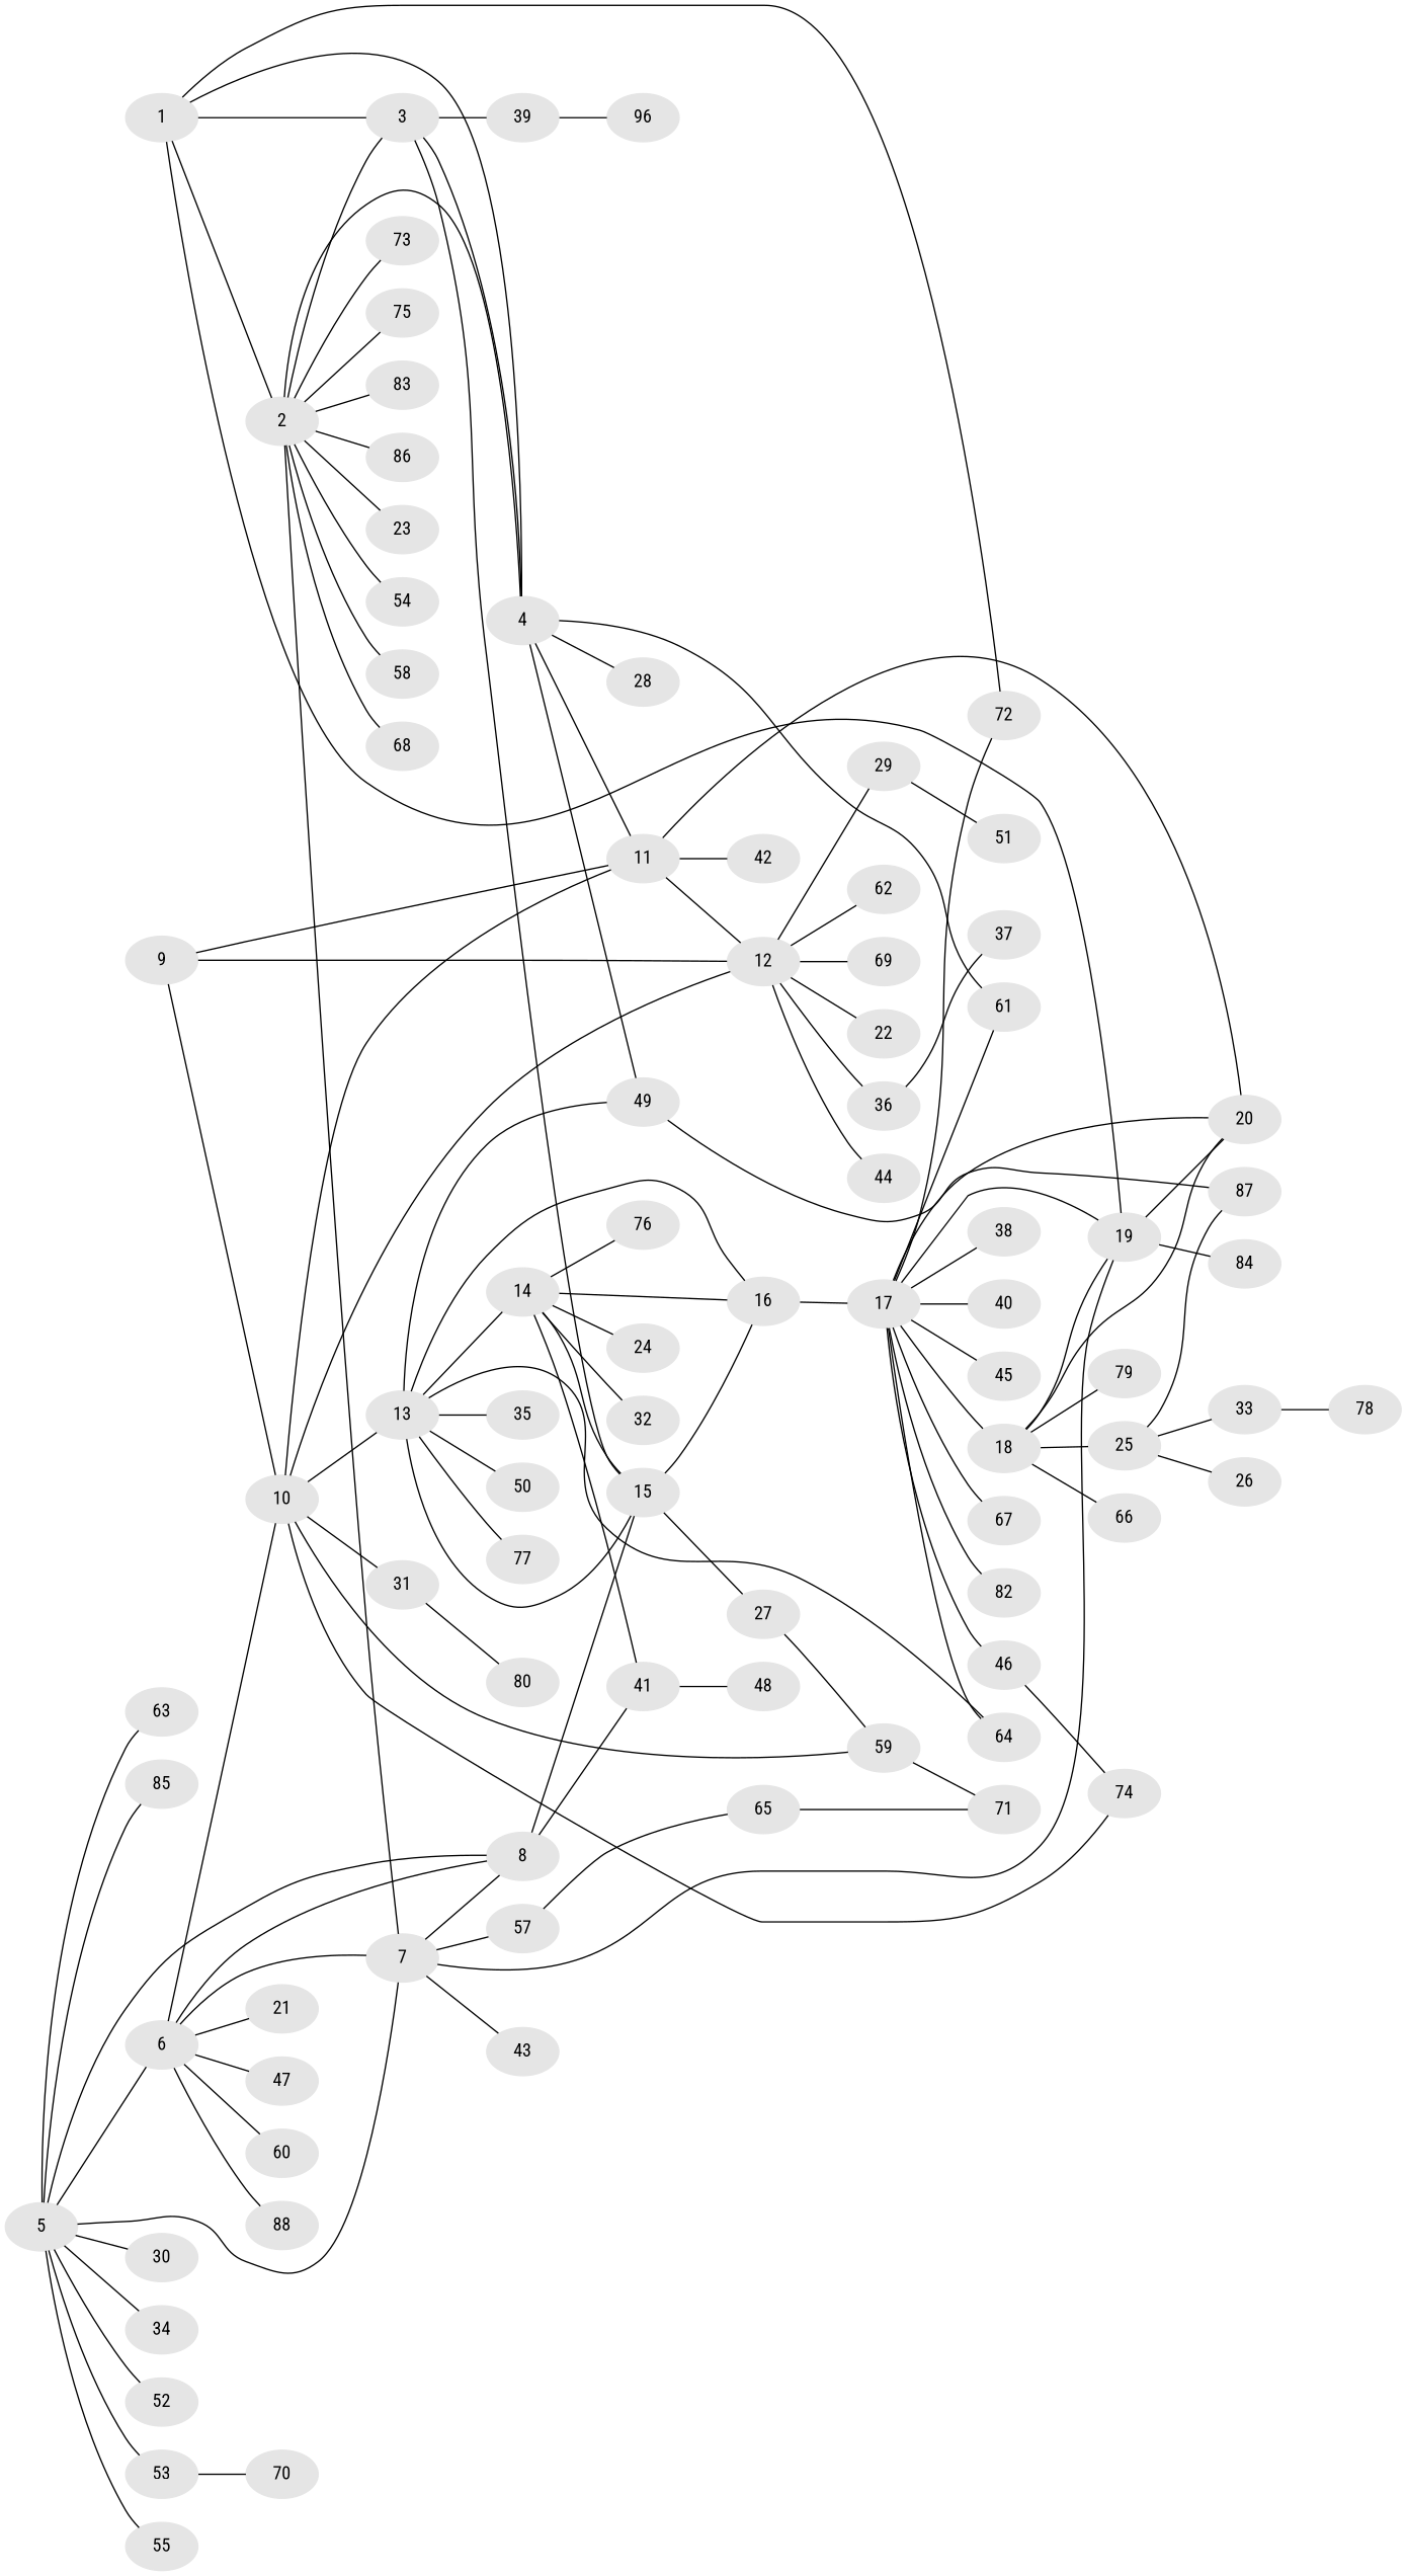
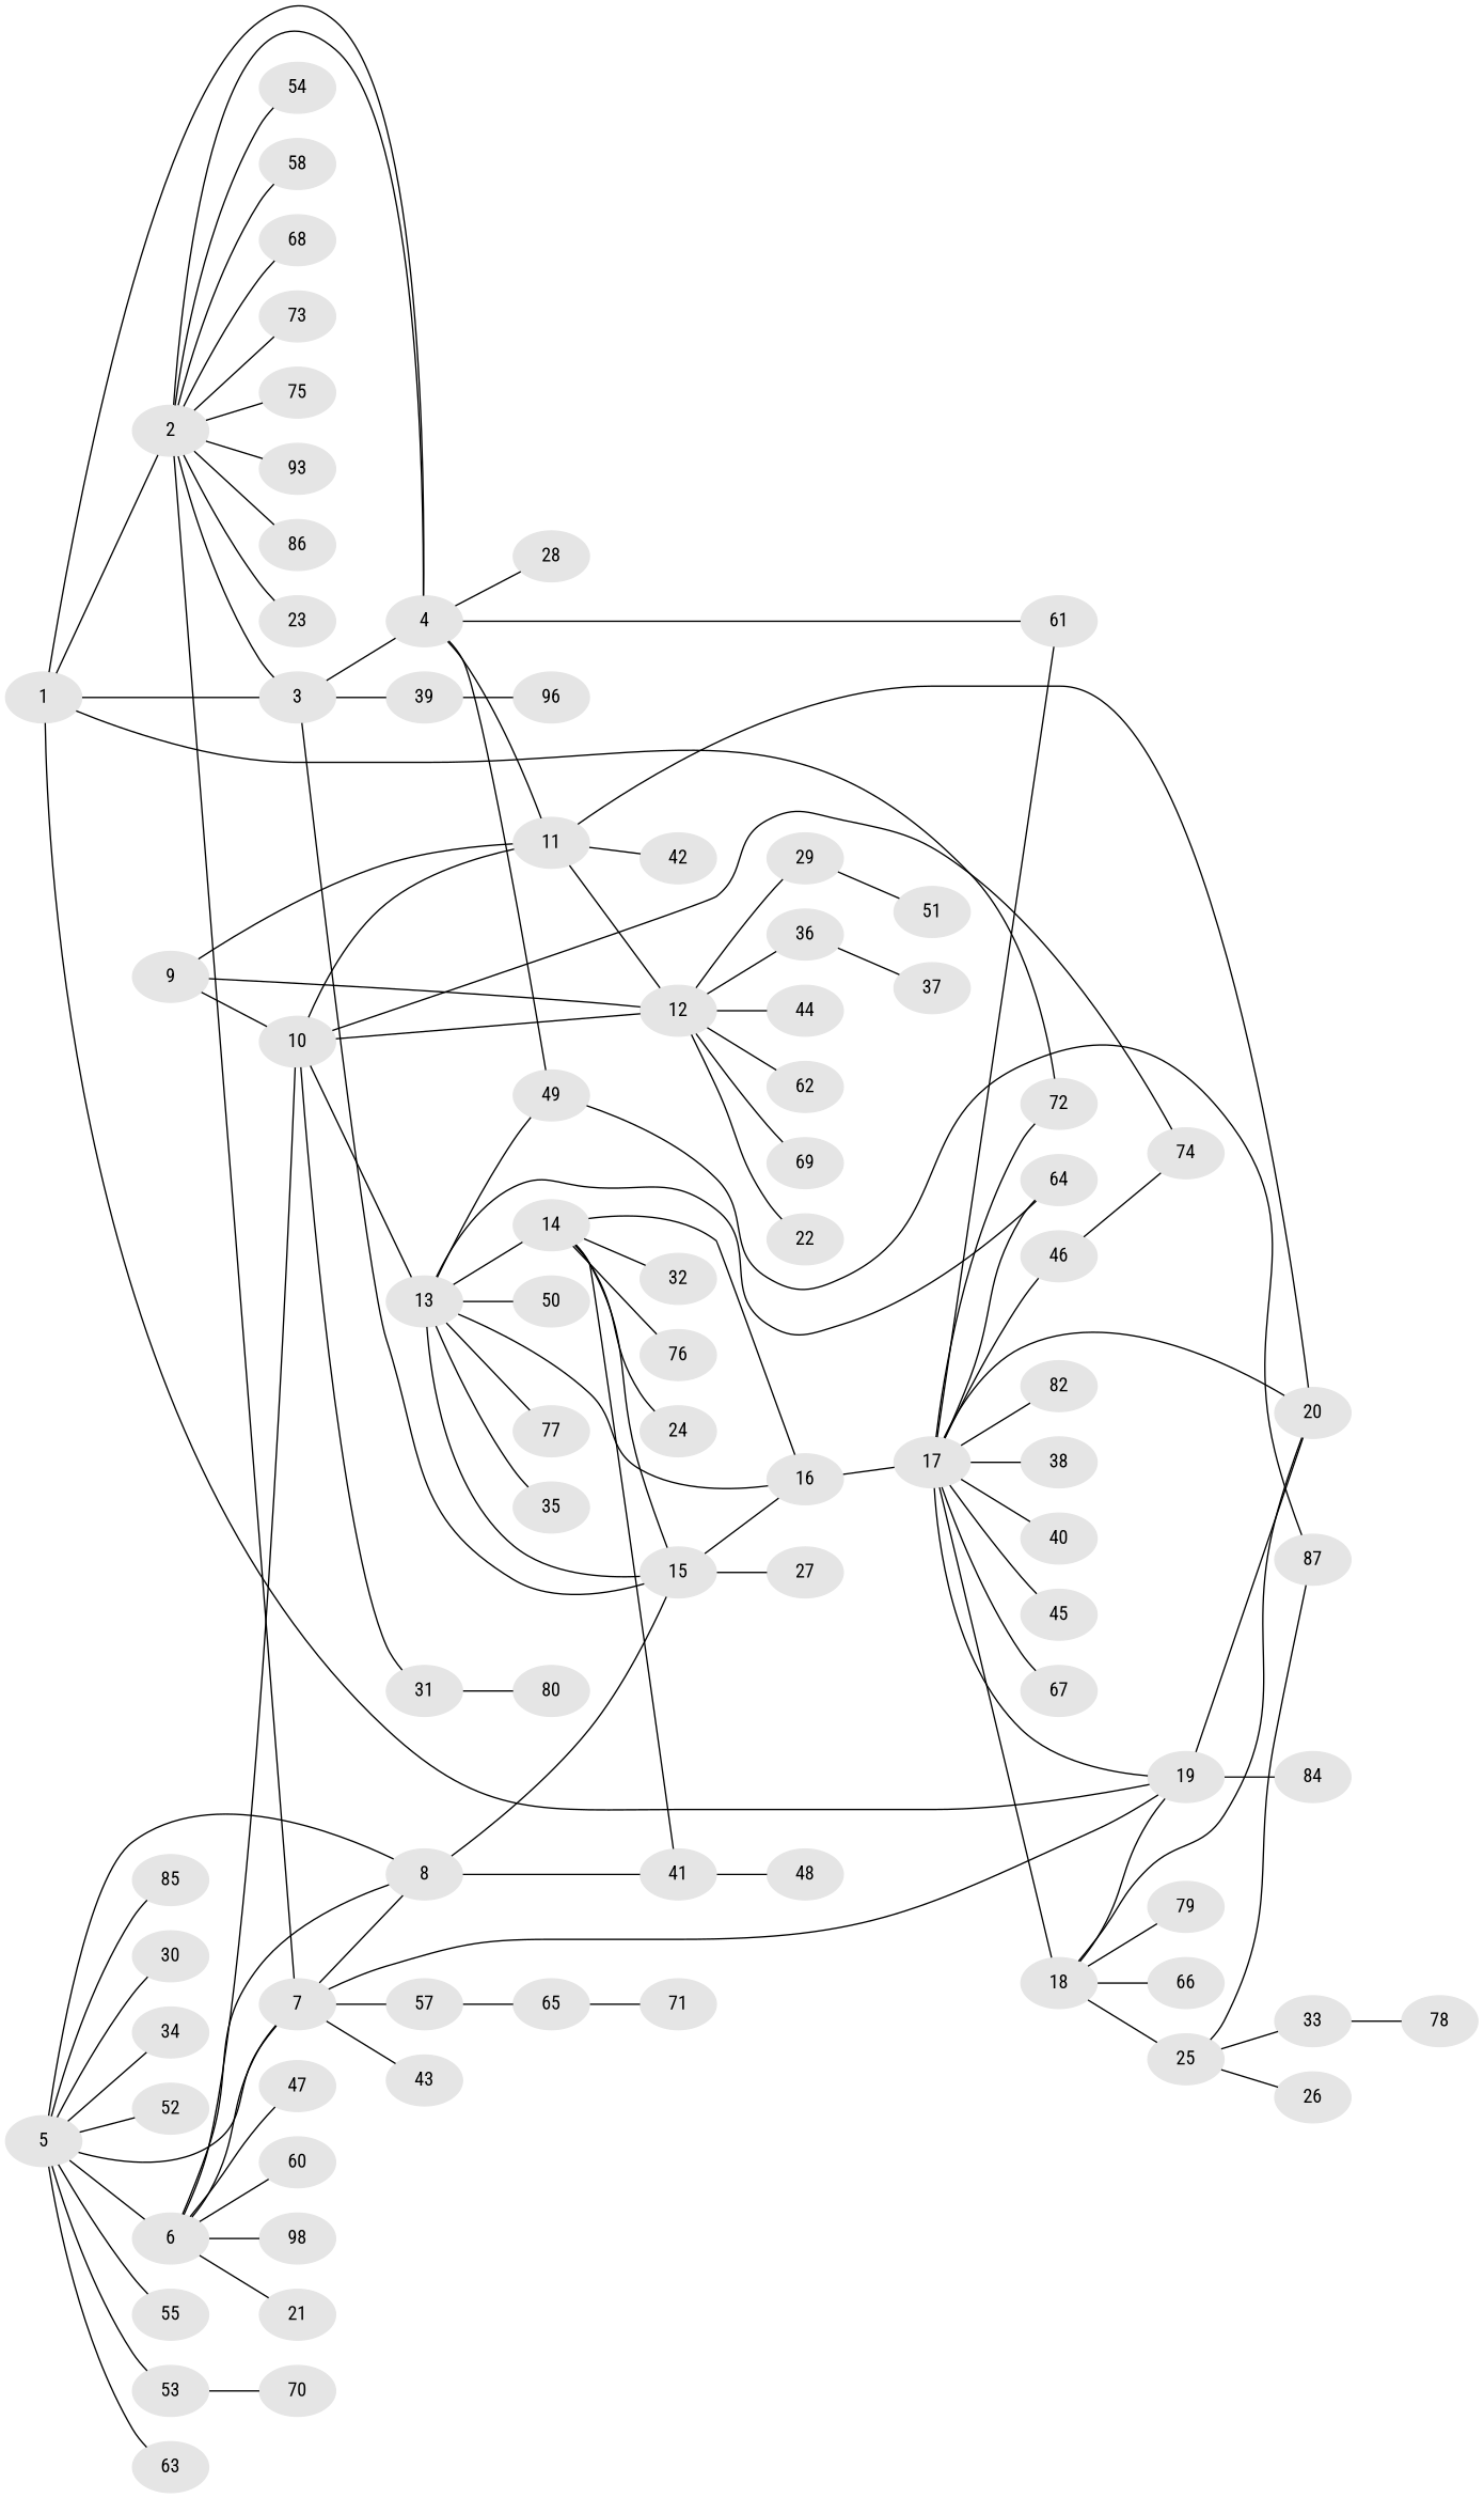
  graph {
    fontname="Roboto Condensed"
    rankdir=LR
    node [color=gray90 fontname="Roboto Condensed" style=filled]
    edge [fontname="Roboto Condensed"]
    1
    2
    3
    4
    19
    72
    7
    23
    54
    58
    68
    73
    75
-   83
+   83 [label=93]
    86
    15
    39
    11
    28
    49
    61
    20
    84
    8
    43
    57
    16
    27
    n29 [label=96]
    12
    42
    87
    5
    6
    30
    34
    52
    53
    55
    63
    85
    10
    21
    47
    60
-   88
+   88 [label=98]
    41
    70
    13
    31
-   59
    74
    65
    48
    9
    22
    29
    36
    44
    62
    69
    14
    35
    50
    64
    77
    80
    71
    51
    37
    24
    32
    76
    17
    18
    38
    40
    45
    46
    67
    82
    25
    66
    79
    26
    33
    78
    1 -- 2
    1 -- 3
    1 -- 4
    1 -- 19
    1 -- 72
    2 -- 3
    2 -- 4
    2 -- 7
    2 -- 23
    2 -- 54
    2 -- 58
    2 -- 68
    2 -- 73
    2 -- 75
    2 -- 83
    2 -- 86
    3 -- 4
    3 -- 15
    3 -- 39
    4 -- 11
    4 -- 28
    4 -- 49
    4 -- 61
    19 -- 20
    19 -- 84
    7 -- 19
    7 -- 8
    7 -- 43
    7 -- 57
    15 -- 16
    15 -- 27
    39 -- n29
    11 -- 20
    11 -- 12
    11 -- 42
    49 -- 87
    8 -- 15
    8 -- 41
    57 -- 65
    16 -- 17
-   27 -- 59
    12 -- 22
    12 -- 29
    12 -- 36
    12 -- 44
    12 -- 62
    12 -- 69
    5 -- 7
    5 -- 8
    5 -- 6
    5 -- 30
    5 -- 34
    5 -- 52
    5 -- 53
    5 -- 55
    5 -- 63
    5 -- 85
    6 -- 7
    6 -- 8
    6 -- 10
    6 -- 21
    6 -- 47
    6 -- 60
    6 -- 88
    53 -- 70
    10 -- 11
    10 -- 12
    10 -- 13
    10 -- 31
-   10 -- 59
    10 -- 74
    41 -- 48
    13 -- 15
    13 -- 49
    13 -- 16
    13 -- 14
    13 -- 35
    13 -- 50
    13 -- 64
    13 -- 77
    31 -- 80
-   59 -- 71
    65 -- 71
    9 -- 11
    9 -- 12
    9 -- 10
    29 -- 51
    36 -- 37
    14 -- 15
    14 -- 16
    14 -- 41
    14 -- 24
    14 -- 32
    14 -- 76
    17 -- 19
    17 -- 72
    17 -- 61
    17 -- 20
    17 -- 64
    17 -- 18
    17 -- 38
    17 -- 40
    17 -- 45
    17 -- 46
    17 -- 67
    17 -- 82
    18 -- 19
    18 -- 20
    18 -- 25
    18 -- 66
    18 -- 79
    46 -- 74
    25 -- 87
    25 -- 26
    25 -- 33
    33 -- 78
  }
